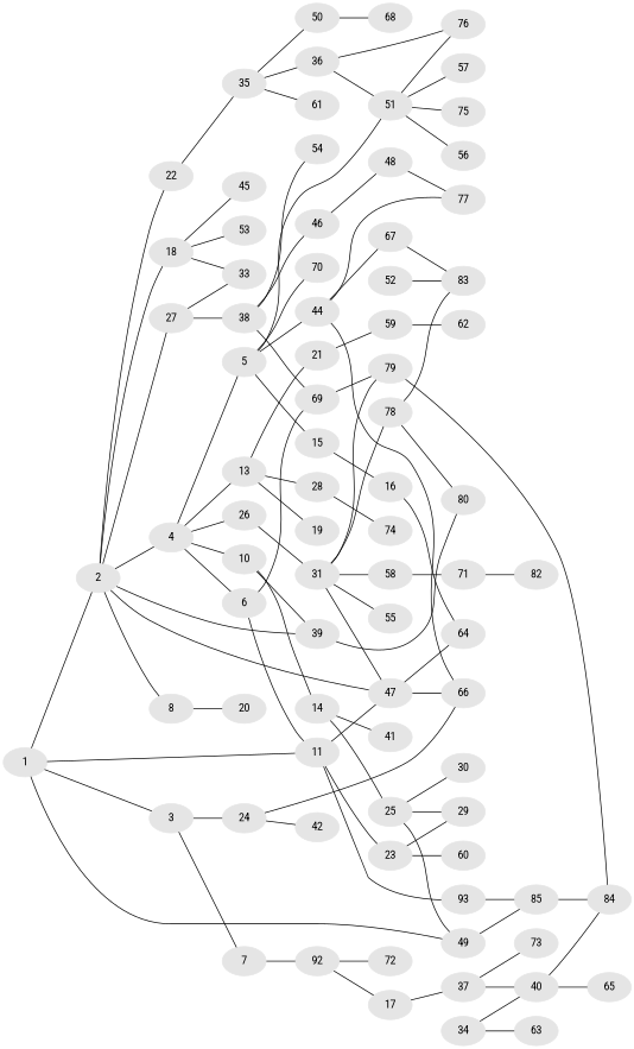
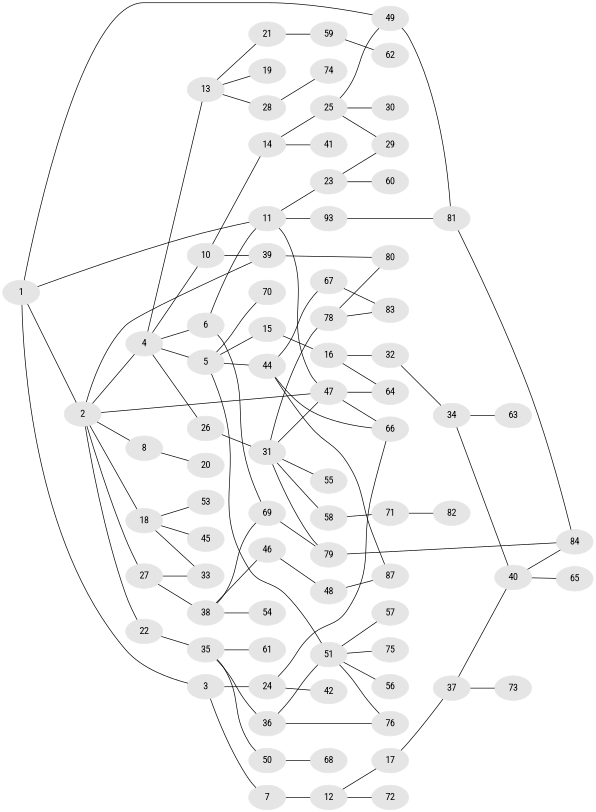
  graph {
    fontname="Roboto Condensed"
    rankdir=LR
    node [color=gray90 fontname="Roboto Condensed" style=filled]
    edge [fontname="Roboto Condensed"]
    1
    2
    3
    11
    49
    4
    8
    18
    22
    27
    39
    47
    7
    24
    23
    n16 [label=93]
-   81 [label=85]
+   81
    5
    6
    10
    13
    26
    20
    33
    45
    53
    35
    38
    80
    66
    64
-   12 [label=92]
+   12
    42
    15
    44
    51
    70
    69
    14
    19
    21
    28
    31
    16
    67
-   77
+   77 [label=87]
    76
    56
    57
    75
    79
    17
    72
+   32
    34
    25
    41
    29
    60
    37
    59
    74
    30
-   52
    83
    40
    73
    62
    36
    50
    61
    55
    58
    78
    46
    54
    71
    84
    63
    65
    68
    48
    82
    1 -- 2
    1 -- 3
    1 -- 11
    1 -- 49
    2 -- 4
    2 -- 8
    2 -- 18
    2 -- 22
    2 -- 27
    2 -- 39
    2 -- 47
    3 -- 7
    3 -- 24
    11 -- 47
    11 -- 23
    11 -- n16
    49 -- 81
    4 -- 5
    4 -- 6
    4 -- 10
    4 -- 13
    4 -- 26
    8 -- 20
    18 -- 33
    18 -- 45
    18 -- 53
    22 -- 35
    27 -- 33
    27 -- 38
    39 -- 80
    47 -- 66
    47 -- 64
    7 -- 12
    24 -- 66
    24 -- 42
    23 -- 29
    23 -- 60
    n16 -- 81
    81 -- 84
    5 -- 15
    5 -- 44
    5 -- 51
    5 -- 70
    6 -- 11
    6 -- 69
    10 -- 39
    10 -- 14
    13 -- 19
    13 -- 21
    13 -- 28
    26 -- 31
    35 -- 36
    35 -- 50
    35 -- 61
    38 -- 69
    38 -- 46
    38 -- 54
    12 -- 17
    12 -- 72
    15 -- 16
    44 -- 66
    44 -- 67
    44 -- 77
    51 -- 76
    51 -- 56
    51 -- 57
    51 -- 75
    69 -- 79
    14 -- 25
    14 -- 41
    21 -- 59
    28 -- 74
    31 -- 47
    31 -- 79
    31 -- 55
    31 -- 58
    31 -- 78
    16 -- 64
+   16 -- 32
    67 -- 83
    79 -- 84
    17 -- 37
+   32 -- 34
    34 -- 40
    34 -- 63
    25 -- 49
    25 -- 29
    25 -- 30
    37 -- 40
    37 -- 73
    59 -- 62
-   52 -- 83
    40 -- 84
    40 -- 65
    36 -- 51
    36 -- 76
    50 -- 68
    58 -- 71
    78 -- 80
    78 -- 83
    46 -- 48
    71 -- 82
    48 -- 77
  }
